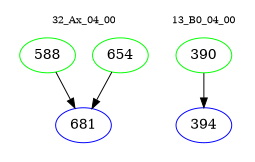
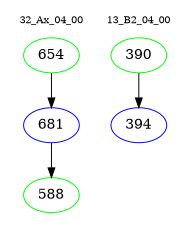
  digraph {
    node [color=green]
    edge [color=black]
    n1 [label=654]
    n2 [color=blue label=681]
    n3 [label=588]
    n4 [label=390]
    n5 [color=blue label=394]
    subgraph cluster_1 {
      color=white
      fontsize=10
      label="32_Ax_04_00"
      n1
      n2
      n3
    }
    subgraph cluster_2 {
      color=white
      fontsize=10
-     label="13_B0_04_00"
+     label="13_B2_04_00"
      n4
      n5
    }
    n1 -> n2
-   n3 -> n2
+   n2 -> n3
    n4 -> n5
  }
